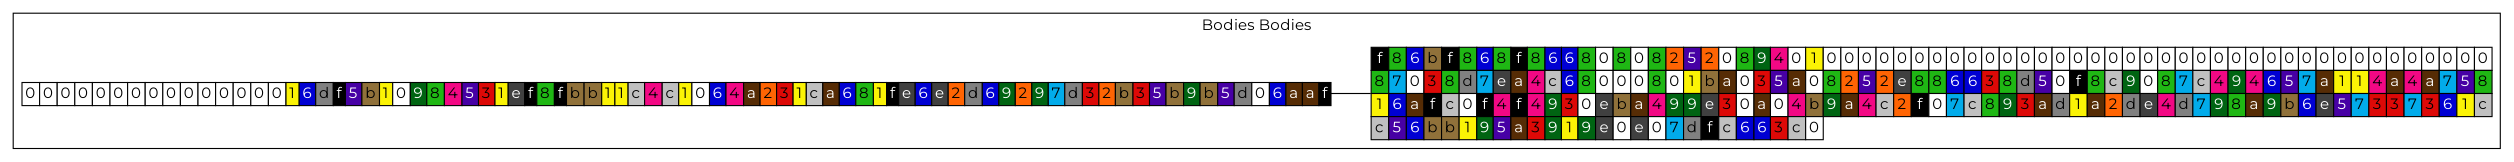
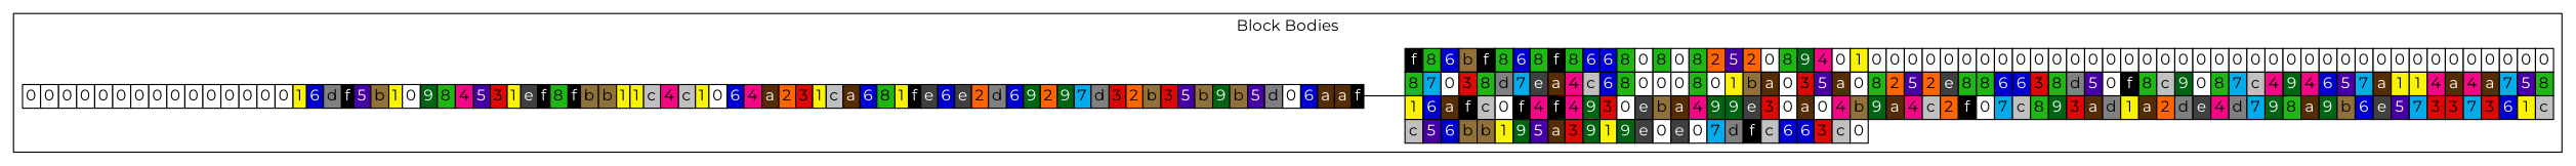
  digraph {
    rankdir=LR
    fontname=Montserrat
    node [margin=0 shape=none fontname=Montserrat]
    n1 [height=0 label=< 	<table border="0" color="#000000" cellborder="1" cellspacing="0"> 	<tr>		<td bgcolor="#FFFFFF"><font color="#000000">0</font></td> 				<td bgcolor="#FFFFFF"><font color="#000000">0</font></td> 				<td bgcolor="#FFFFFF"><font color="#000000">0</font></td> 				<td bgcolor="#FFFFFF"><font color="#000000">0</font></td> 				<td bgcolor="#FFFFFF"><font color="#000000">0</font></td> 				<td bgcolor="#FFFFFF"><font color="#000000">0</font></td> 				<td bgcolor="#FFFFFF"><font color="#000000">0</font></td> 				<td bgcolor="#FFFFFF"><font color="#000000">0</font></td> 				<td bgcolor="#FFFFFF"><font color="#000000">0</font></td> 				<td bgcolor="#FFFFFF"><font color="#000000">0</font></td> 				<td bgcolor="#FFFFFF"><font color="#000000">0</font></td> 				<td bgcolor="#FFFFFF"><font color="#000000">0</font></td> 				<td bgcolor="#FFFFFF"><font color="#000000">0</font></td> 				<td bgcolor="#FFFFFF"><font color="#000000">0</font></td> 				<td bgcolor="#FFFFFF"><font color="#000000">0</font></td> 				<td bgcolor="#FBF305"><font color="#000000">1</font></td> 				<td bgcolor="#0000D3"><font color="#FFFFFF">6</font></td> 				<td bgcolor="#808080"><font color="#000000">d</font></td> 				<td bgcolor="#000000"><font color="#FFFFFF">f</font></td> 				<td bgcolor="#4700A5"><font color="#FFFFFF">5</font></td> 				<td bgcolor="#90713A"><font color="#000000">b</font></td> 				<td bgcolor="#FBF305"><font color="#000000">1</font></td> 				<td bgcolor="#FFFFFF"><font color="#000000">0</font></td> 				<td bgcolor="#006412"><font color="#FFFFFF">9</font></td> 				<td bgcolor="#1FB714"><font color="#000000">8</font></td> 				<td bgcolor="#F20884"><font color="#000000">4</font></td> 				<td bgcolor="#4700A5"><font color="#FFFFFF">5</font></td> 				<td bgcolor="#DD0907"><font color="#000000">3</font></td> 				<td bgcolor="#FBF305"><font color="#000000">1</font></td> 				<td bgcolor="#404040"><font color="#FFFFFF">e</font></td> 				<td bgcolor="#000000"><font color="#FFFFFF">f</font></td> 				<td bgcolor="#1FB714"><font color="#000000">8</font></td> 				<td bgcolor="#000000"><font color="#FFFFFF">f</font></td> 				<td bgcolor="#90713A"><font color="#000000">b</font></td> 				<td bgcolor="#90713A"><font color="#000000">b</font></td> 				<td bgcolor="#FBF305"><font color="#000000">1</font></td> 				<td bgcolor="#FBF305"><font color="#000000">1</font></td> 				<td bgcolor="#C0C0C0"><font color="#000000">c</font></td> 				<td bgcolor="#F20884"><font color="#000000">4</font></td> 				<td bgcolor="#C0C0C0"><font color="#000000">c</font></td> 				<td bgcolor="#FBF305"><font color="#000000">1</font></td> 				<td bgcolor="#FFFFFF"><font color="#000000">0</font></td> 				<td bgcolor="#0000D3"><font color="#FFFFFF">6</font></td> 				<td bgcolor="#F20884"><font color="#000000">4</font></td> 				<td bgcolor="#562C05"><font color="#FFFFFF">a</font></td> 				<td bgcolor="#FF6403"><font color="#000000">2</font></td> 				<td bgcolor="#DD0907"><font color="#000000">3</font></td> 				<td bgcolor="#FBF305"><font color="#000000">1</font></td> 				<td bgcolor="#C0C0C0"><font color="#000000">c</font></td> 				<td bgcolor="#562C05"><font color="#FFFFFF">a</font></td> 				<td bgcolor="#0000D3"><font color="#FFFFFF">6</font></td> 				<td bgcolor="#1FB714"><font color="#000000">8</font></td> 				<td bgcolor="#FBF305"><font color="#000000">1</font></td> 				<td bgcolor="#000000"><font color="#FFFFFF">f</font></td> 				<td bgcolor="#404040"><font color="#FFFFFF">e</font></td> 				<td bgcolor="#0000D3"><font color="#FFFFFF">6</font></td> 				<td bgcolor="#404040"><font color="#FFFFFF">e</font></td> 				<td bgcolor="#FF6403"><font color="#000000">2</font></td> 				<td bgcolor="#808080"><font color="#000000">d</font></td> 				<td bgcolor="#0000D3"><font color="#FFFFFF">6</font></td> 				<td bgcolor="#006412"><font color="#FFFFFF">9</font></td> 				<td bgcolor="#FF6403"><font color="#000000">2</font></td> 				<td bgcolor="#006412"><font color="#FFFFFF">9</font></td> 				<td bgcolor="#02ABEA"><font color="#000000">7</font></td> 				<td bgcolor="#808080"><font color="#000000">d</font></td> 				<td bgcolor="#DD0907"><font color="#000000">3</font></td> 				<td bgcolor="#FF6403"><font color="#000000">2</font></td> 				<td bgcolor="#90713A"><font color="#000000">b</font></td> 				<td bgcolor="#DD0907"><font color="#000000">3</font></td> 				<td bgcolor="#4700A5"><font color="#FFFFFF">5</font></td> 				<td bgcolor="#90713A"><font color="#000000">b</font></td> 				<td bgcolor="#006412"><font color="#FFFFFF">9</font></td> 				<td bgcolor="#90713A"><font color="#000000">b</font></td> 				<td bgcolor="#4700A5"><font color="#FFFFFF">5</font></td> 				<td bgcolor="#808080"><font color="#000000">d</font></td> 				<td bgcolor="#FFFFFF"><font color="#000000">0</font></td> 				<td bgcolor="#0000D3"><font color="#FFFFFF">6</font></td> 				<td bgcolor="#562C05"><font color="#FFFFFF">a</font></td> 				<td bgcolor="#562C05"><font color="#FFFFFF">a</font></td> 				<td bgcolor="#000000"><font color="#FFFFFF">f</font></td> 		 	</tr></table> 	> width=0]
    n2 [height=0 label=< 	<table border="0" color="#000000" cellborder="1" cellspacing="0"> 			<tr>		<td bgcolor="#000000"><font color="#FFFFFF">f</font></td> 						<td bgcolor="#1FB714"><font color="#000000">8</font></td> 						<td bgcolor="#0000D3"><font color="#FFFFFF">6</font></td> 						<td bgcolor="#90713A"><font color="#000000">b</font></td> 						<td bgcolor="#000000"><font color="#FFFFFF">f</font></td> 						<td bgcolor="#1FB714"><font color="#000000">8</font></td> 						<td bgcolor="#0000D3"><font color="#FFFFFF">6</font></td> 						<td bgcolor="#1FB714"><font color="#000000">8</font></td> 						<td bgcolor="#000000"><font color="#FFFFFF">f</font></td> 						<td bgcolor="#1FB714"><font color="#000000">8</font></td> 						<td bgcolor="#0000D3"><font color="#FFFFFF">6</font></td> 						<td bgcolor="#0000D3"><font color="#FFFFFF">6</font></td> 						<td bgcolor="#1FB714"><font color="#000000">8</font></td> 						<td bgcolor="#FFFFFF"><font color="#000000">0</font></td> 						<td bgcolor="#1FB714"><font color="#000000">8</font></td> 						<td bgcolor="#FFFFFF"><font color="#000000">0</font></td> 						<td bgcolor="#1FB714"><font color="#000000">8</font></td> 						<td bgcolor="#FF6403"><font color="#000000">2</font></td> 						<td bgcolor="#4700A5"><font color="#FFFFFF">5</font></td> 						<td bgcolor="#FF6403"><font color="#000000">2</font></td> 						<td bgcolor="#FFFFFF"><font color="#000000">0</font></td> 						<td bgcolor="#1FB714"><font color="#000000">8</font></td> 						<td bgcolor="#006412"><font color="#FFFFFF">9</font></td> 						<td bgcolor="#F20884"><font color="#000000">4</font></td> 						<td bgcolor="#FFFFFF"><font color="#000000">0</font></td> 						<td bgcolor="#FBF305"><font color="#000000">1</font></td> 						<td bgcolor="#FFFFFF"><font color="#000000">0</font></td> 						<td bgcolor="#FFFFFF"><font color="#000000">0</font></td> 						<td bgcolor="#FFFFFF"><font color="#000000">0</font></td> 						<td bgcolor="#FFFFFF"><font color="#000000">0</font></td> 						<td bgcolor="#FFFFFF"><font color="#000000">0</font></td> 						<td bgcolor="#FFFFFF"><font color="#000000">0</font></td> 						<td bgcolor="#FFFFFF"><font color="#000000">0</font></td> 						<td bgcolor="#FFFFFF"><font color="#000000">0</font></td> 						<td bgcolor="#FFFFFF"><font color="#000000">0</font></td> 						<td bgcolor="#FFFFFF"><font color="#000000">0</font></td> 						<td bgcolor="#FFFFFF"><font color="#000000">0</font></td> 						<td bgcolor="#FFFFFF"><font color="#000000">0</font></td> 						<td bgcolor="#FFFFFF"><font color="#000000">0</font></td> 						<td bgcolor="#FFFFFF"><font color="#000000">0</font></td> 						<td bgcolor="#FFFFFF"><font color="#000000">0</font></td> 						<td bgcolor="#FFFFFF"><font color="#000000">0</font></td> 						<td bgcolor="#FFFFFF"><font color="#000000">0</font></td> 						<td bgcolor="#FFFFFF"><font color="#000000">0</font></td> 						<td bgcolor="#FFFFFF"><font color="#000000">0</font></td> 						<td bgcolor="#FFFFFF"><font color="#000000">0</font></td> 						<td bgcolor="#FFFFFF"><font color="#000000">0</font></td> 						<td bgcolor="#FFFFFF"><font color="#000000">0</font></td> 						<td bgcolor="#FFFFFF"><font color="#000000">0</font></td> 						<td bgcolor="#FFFFFF"><font color="#000000">0</font></td> 						<td bgcolor="#FFFFFF"><font color="#000000">0</font></td> 						<td bgcolor="#FFFFFF"><font color="#000000">0</font></td> 						<td bgcolor="#FFFFFF"><font color="#000000">0</font></td> 						<td bgcolor="#FFFFFF"><font color="#000000">0</font></td> 						<td bgcolor="#FFFFFF"><font color="#000000">0</font></td> 						<td bgcolor="#FFFFFF"><font color="#000000">0</font></td> 						<td bgcolor="#FFFFFF"><font color="#000000">0</font></td> 						<td bgcolor="#FFFFFF"><font color="#000000">0</font></td> 						<td bgcolor="#FFFFFF"><font color="#000000">0</font></td> 						<td bgcolor="#FFFFFF"><font color="#000000">0</font></td> 						<td bgcolor="#FFFFFF"><font color="#000000">0</font></td> 						<td bgcolor="#FFFFFF"><font color="#000000">0</font></td> 						<td bgcolor="#FFFFFF"><font color="#000000">0</font></td> 						<td bgcolor="#FFFFFF"><font color="#000000">0</font></td> 				</tr> 				<tr>		<td bgcolor="#1FB714"><font color="#000000">8</font></td> 						<td bgcolor="#02ABEA"><font color="#000000">7</font></td> 						<td bgcolor="#FFFFFF"><font color="#000000">0</font></td> 						<td bgcolor="#DD0907"><font color="#000000">3</font></td> 						<td bgcolor="#1FB714"><font color="#000000">8</font></td> 						<td bgcolor="#808080"><font color="#000000">d</font></td> 						<td bgcolor="#02ABEA"><font color="#000000">7</font></td> 						<td bgcolor="#404040"><font color="#FFFFFF">e</font></td> 						<td bgcolor="#562C05"><font color="#FFFFFF">a</font></td> 						<td bgcolor="#F20884"><font color="#000000">4</font></td> 						<td bgcolor="#C0C0C0"><font color="#000000">c</font></td> 						<td bgcolor="#0000D3"><font color="#FFFFFF">6</font></td> 						<td bgcolor="#1FB714"><font color="#000000">8</font></td> 						<td bgcolor="#FFFFFF"><font color="#000000">0</font></td> 						<td bgcolor="#FFFFFF"><font color="#000000">0</font></td> 						<td bgcolor="#FFFFFF"><font color="#000000">0</font></td> 						<td bgcolor="#1FB714"><font color="#000000">8</font></td> 						<td bgcolor="#FFFFFF"><font color="#000000">0</font></td> 						<td bgcolor="#FBF305"><font color="#000000">1</font></td> 						<td bgcolor="#90713A"><font color="#000000">b</font></td> 						<td bgcolor="#562C05"><font color="#FFFFFF">a</font></td> 						<td bgcolor="#FFFFFF"><font color="#000000">0</font></td> 						<td bgcolor="#DD0907"><font color="#000000">3</font></td> 						<td bgcolor="#4700A5"><font color="#FFFFFF">5</font></td> 						<td bgcolor="#562C05"><font color="#FFFFFF">a</font></td> 						<td bgcolor="#FFFFFF"><font color="#000000">0</font></td> 						<td bgcolor="#1FB714"><font color="#000000">8</font></td> 						<td bgcolor="#FF6403"><font color="#000000">2</font></td> 						<td bgcolor="#4700A5"><font color="#FFFFFF">5</font></td> 						<td bgcolor="#FF6403"><font color="#000000">2</font></td> 						<td bgcolor="#404040"><font color="#FFFFFF">e</font></td> 						<td bgcolor="#1FB714"><font color="#000000">8</font></td> 						<td bgcolor="#1FB714"><font color="#000000">8</font></td> 						<td bgcolor="#0000D3"><font color="#FFFFFF">6</font></td> 						<td bgcolor="#0000D3"><font color="#FFFFFF">6</font></td> 						<td bgcolor="#DD0907"><font color="#000000">3</font></td> 						<td bgcolor="#1FB714"><font color="#000000">8</font></td> 						<td bgcolor="#808080"><font color="#000000">d</font></td> 						<td bgcolor="#4700A5"><font color="#FFFFFF">5</font></td> 						<td bgcolor="#FFFFFF"><font color="#000000">0</font></td> 						<td bgcolor="#000000"><font color="#FFFFFF">f</font></td> 						<td bgcolor="#1FB714"><font color="#000000">8</font></td> 						<td bgcolor="#C0C0C0"><font color="#000000">c</font></td> 						<td bgcolor="#006412"><font color="#FFFFFF">9</font></td> 						<td bgcolor="#FFFFFF"><font color="#000000">0</font></td> 						<td bgcolor="#1FB714"><font color="#000000">8</font></td> 						<td bgcolor="#02ABEA"><font color="#000000">7</font></td> 						<td bgcolor="#C0C0C0"><font color="#000000">c</font></td> 						<td bgcolor="#F20884"><font color="#000000">4</font></td> 						<td bgcolor="#006412"><font color="#FFFFFF">9</font></td> 						<td bgcolor="#F20884"><font color="#000000">4</font></td> 						<td bgcolor="#0000D3"><font color="#FFFFFF">6</font></td> 						<td bgcolor="#4700A5"><font color="#FFFFFF">5</font></td> 						<td bgcolor="#02ABEA"><font color="#000000">7</font></td> 						<td bgcolor="#562C05"><font color="#FFFFFF">a</font></td> 						<td bgcolor="#FBF305"><font color="#000000">1</font></td> 						<td bgcolor="#FBF305"><font color="#000000">1</font></td> 						<td bgcolor="#F20884"><font color="#000000">4</font></td> 						<td bgcolor="#562C05"><font color="#FFFFFF">a</font></td> 						<td bgcolor="#F20884"><font color="#000000">4</font></td> 						<td bgcolor="#562C05"><font color="#FFFFFF">a</font></td> 						<td bgcolor="#02ABEA"><font color="#000000">7</font></td> 						<td bgcolor="#4700A5"><font color="#FFFFFF">5</font></td> 						<td bgcolor="#1FB714"><font color="#000000">8</font></td> 				</tr> 				<tr>		<td bgcolor="#FBF305"><font color="#000000">1</font></td> 						<td bgcolor="#0000D3"><font color="#FFFFFF">6</font></td> 						<td bgcolor="#562C05"><font color="#FFFFFF">a</font></td> 						<td bgcolor="#000000"><font color="#FFFFFF">f</font></td> 						<td bgcolor="#C0C0C0"><font color="#000000">c</font></td> 						<td bgcolor="#FFFFFF"><font color="#000000">0</font></td> 						<td bgcolor="#000000"><font color="#FFFFFF">f</font></td> 						<td bgcolor="#F20884"><font color="#000000">4</font></td> 						<td bgcolor="#000000"><font color="#FFFFFF">f</font></td> 						<td bgcolor="#F20884"><font color="#000000">4</font></td> 						<td bgcolor="#006412"><font color="#FFFFFF">9</font></td> 						<td bgcolor="#DD0907"><font color="#000000">3</font></td> 						<td bgcolor="#FFFFFF"><font color="#000000">0</font></td> 						<td bgcolor="#404040"><font color="#FFFFFF">e</font></td> 						<td bgcolor="#90713A"><font color="#000000">b</font></td> 						<td bgcolor="#562C05"><font color="#FFFFFF">a</font></td> 						<td bgcolor="#F20884"><font color="#000000">4</font></td> 						<td bgcolor="#006412"><font color="#FFFFFF">9</font></td> 						<td bgcolor="#006412"><font color="#FFFFFF">9</font></td> 						<td bgcolor="#404040"><font color="#FFFFFF">e</font></td> 						<td bgcolor="#DD0907"><font color="#000000">3</font></td> 						<td bgcolor="#FFFFFF"><font color="#000000">0</font></td> 						<td bgcolor="#562C05"><font color="#FFFFFF">a</font></td> 						<td bgcolor="#FFFFFF"><font color="#000000">0</font></td> 						<td bgcolor="#F20884"><font color="#000000">4</font></td> 						<td bgcolor="#90713A"><font color="#000000">b</font></td> 						<td bgcolor="#006412"><font color="#FFFFFF">9</font></td> 						<td bgcolor="#562C05"><font color="#FFFFFF">a</font></td> 						<td bgcolor="#F20884"><font color="#000000">4</font></td> 						<td bgcolor="#C0C0C0"><font color="#000000">c</font></td> 						<td bgcolor="#FF6403"><font color="#000000">2</font></td> 						<td bgcolor="#000000"><font color="#FFFFFF">f</font></td> 						<td bgcolor="#FFFFFF"><font color="#000000">0</font></td> 						<td bgcolor="#02ABEA"><font color="#000000">7</font></td> 						<td bgcolor="#C0C0C0"><font color="#000000">c</font></td> 						<td bgcolor="#1FB714"><font color="#000000">8</font></td> 						<td bgcolor="#006412"><font color="#FFFFFF">9</font></td> 						<td bgcolor="#DD0907"><font color="#000000">3</font></td> 						<td bgcolor="#562C05"><font color="#FFFFFF">a</font></td> 						<td bgcolor="#808080"><font color="#000000">d</font></td> 						<td bgcolor="#FBF305"><font color="#000000">1</font></td> 						<td bgcolor="#562C05"><font color="#FFFFFF">a</font></td> 						<td bgcolor="#FF6403"><font color="#000000">2</font></td> 						<td bgcolor="#808080"><font color="#000000">d</font></td> 						<td bgcolor="#404040"><font color="#FFFFFF">e</font></td> 						<td bgcolor="#F20884"><font color="#000000">4</font></td> 						<td bgcolor="#808080"><font color="#000000">d</font></td> 						<td bgcolor="#02ABEA"><font color="#000000">7</font></td> 						<td bgcolor="#006412"><font color="#FFFFFF">9</font></td> 						<td bgcolor="#1FB714"><font color="#000000">8</font></td> 						<td bgcolor="#562C05"><font color="#FFFFFF">a</font></td> 						<td bgcolor="#006412"><font color="#FFFFFF">9</font></td> 						<td bgcolor="#90713A"><font color="#000000">b</font></td> 						<td bgcolor="#0000D3"><font color="#FFFFFF">6</font></td> 						<td bgcolor="#404040"><font color="#FFFFFF">e</font></td> 						<td bgcolor="#4700A5"><font color="#FFFFFF">5</font></td> 						<td bgcolor="#02ABEA"><font color="#000000">7</font></td> 						<td bgcolor="#DD0907"><font color="#000000">3</font></td> 						<td bgcolor="#DD0907"><font color="#000000">3</font></td> 						<td bgcolor="#02ABEA"><font color="#000000">7</font></td> 						<td bgcolor="#DD0907"><font color="#000000">3</font></td> 						<td bgcolor="#0000D3"><font color="#FFFFFF">6</font></td> 						<td bgcolor="#FBF305"><font color="#000000">1</font></td> 						<td bgcolor="#C0C0C0"><font color="#000000">c</font></td> 				</tr> 				<tr>		<td bgcolor="#C0C0C0"><font color="#000000">c</font></td> 						<td bgcolor="#4700A5"><font color="#FFFFFF">5</font></td> 						<td bgcolor="#0000D3"><font color="#FFFFFF">6</font></td> 						<td bgcolor="#90713A"><font color="#000000">b</font></td> 						<td bgcolor="#90713A"><font color="#000000">b</font></td> 						<td bgcolor="#FBF305"><font color="#000000">1</font></td> 						<td bgcolor="#006412"><font color="#FFFFFF">9</font></td> 						<td bgcolor="#4700A5"><font color="#FFFFFF">5</font></td> 						<td bgcolor="#562C05"><font color="#FFFFFF">a</font></td> 						<td bgcolor="#DD0907"><font color="#000000">3</font></td> 						<td bgcolor="#006412"><font color="#FFFFFF">9</font></td> 						<td bgcolor="#FBF305"><font color="#000000">1</font></td> 						<td bgcolor="#006412"><font color="#FFFFFF">9</font></td> 						<td bgcolor="#404040"><font color="#FFFFFF">e</font></td> 						<td bgcolor="#FFFFFF"><font color="#000000">0</font></td> 						<td bgcolor="#404040"><font color="#FFFFFF">e</font></td> 						<td bgcolor="#FFFFFF"><font color="#000000">0</font></td> 						<td bgcolor="#02ABEA"><font color="#000000">7</font></td> 						<td bgcolor="#808080"><font color="#000000">d</font></td> 						<td bgcolor="#000000"><font color="#FFFFFF">f</font></td> 						<td bgcolor="#C0C0C0"><font color="#000000">c</font></td> 						<td bgcolor="#0000D3"><font color="#FFFFFF">6</font></td> 						<td bgcolor="#0000D3"><font color="#FFFFFF">6</font></td> 						<td bgcolor="#DD0907"><font color="#000000">3</font></td> 						<td bgcolor="#C0C0C0"><font color="#000000">c</font></td> 						<td bgcolor="#FFFFFF"><font color="#000000">0</font></td> 				<td colspan="38" border="0"></td></tr> 		 	</table> 	> width=0]
    subgraph cluster_1 {
      color=black
-     label="Bodies Bodies"
+     label="Block Bodies"
      n1
      n2
    }
    n1 -> n2 [dir=none headport=w tailport=e fontname=Montserrat]
  }
